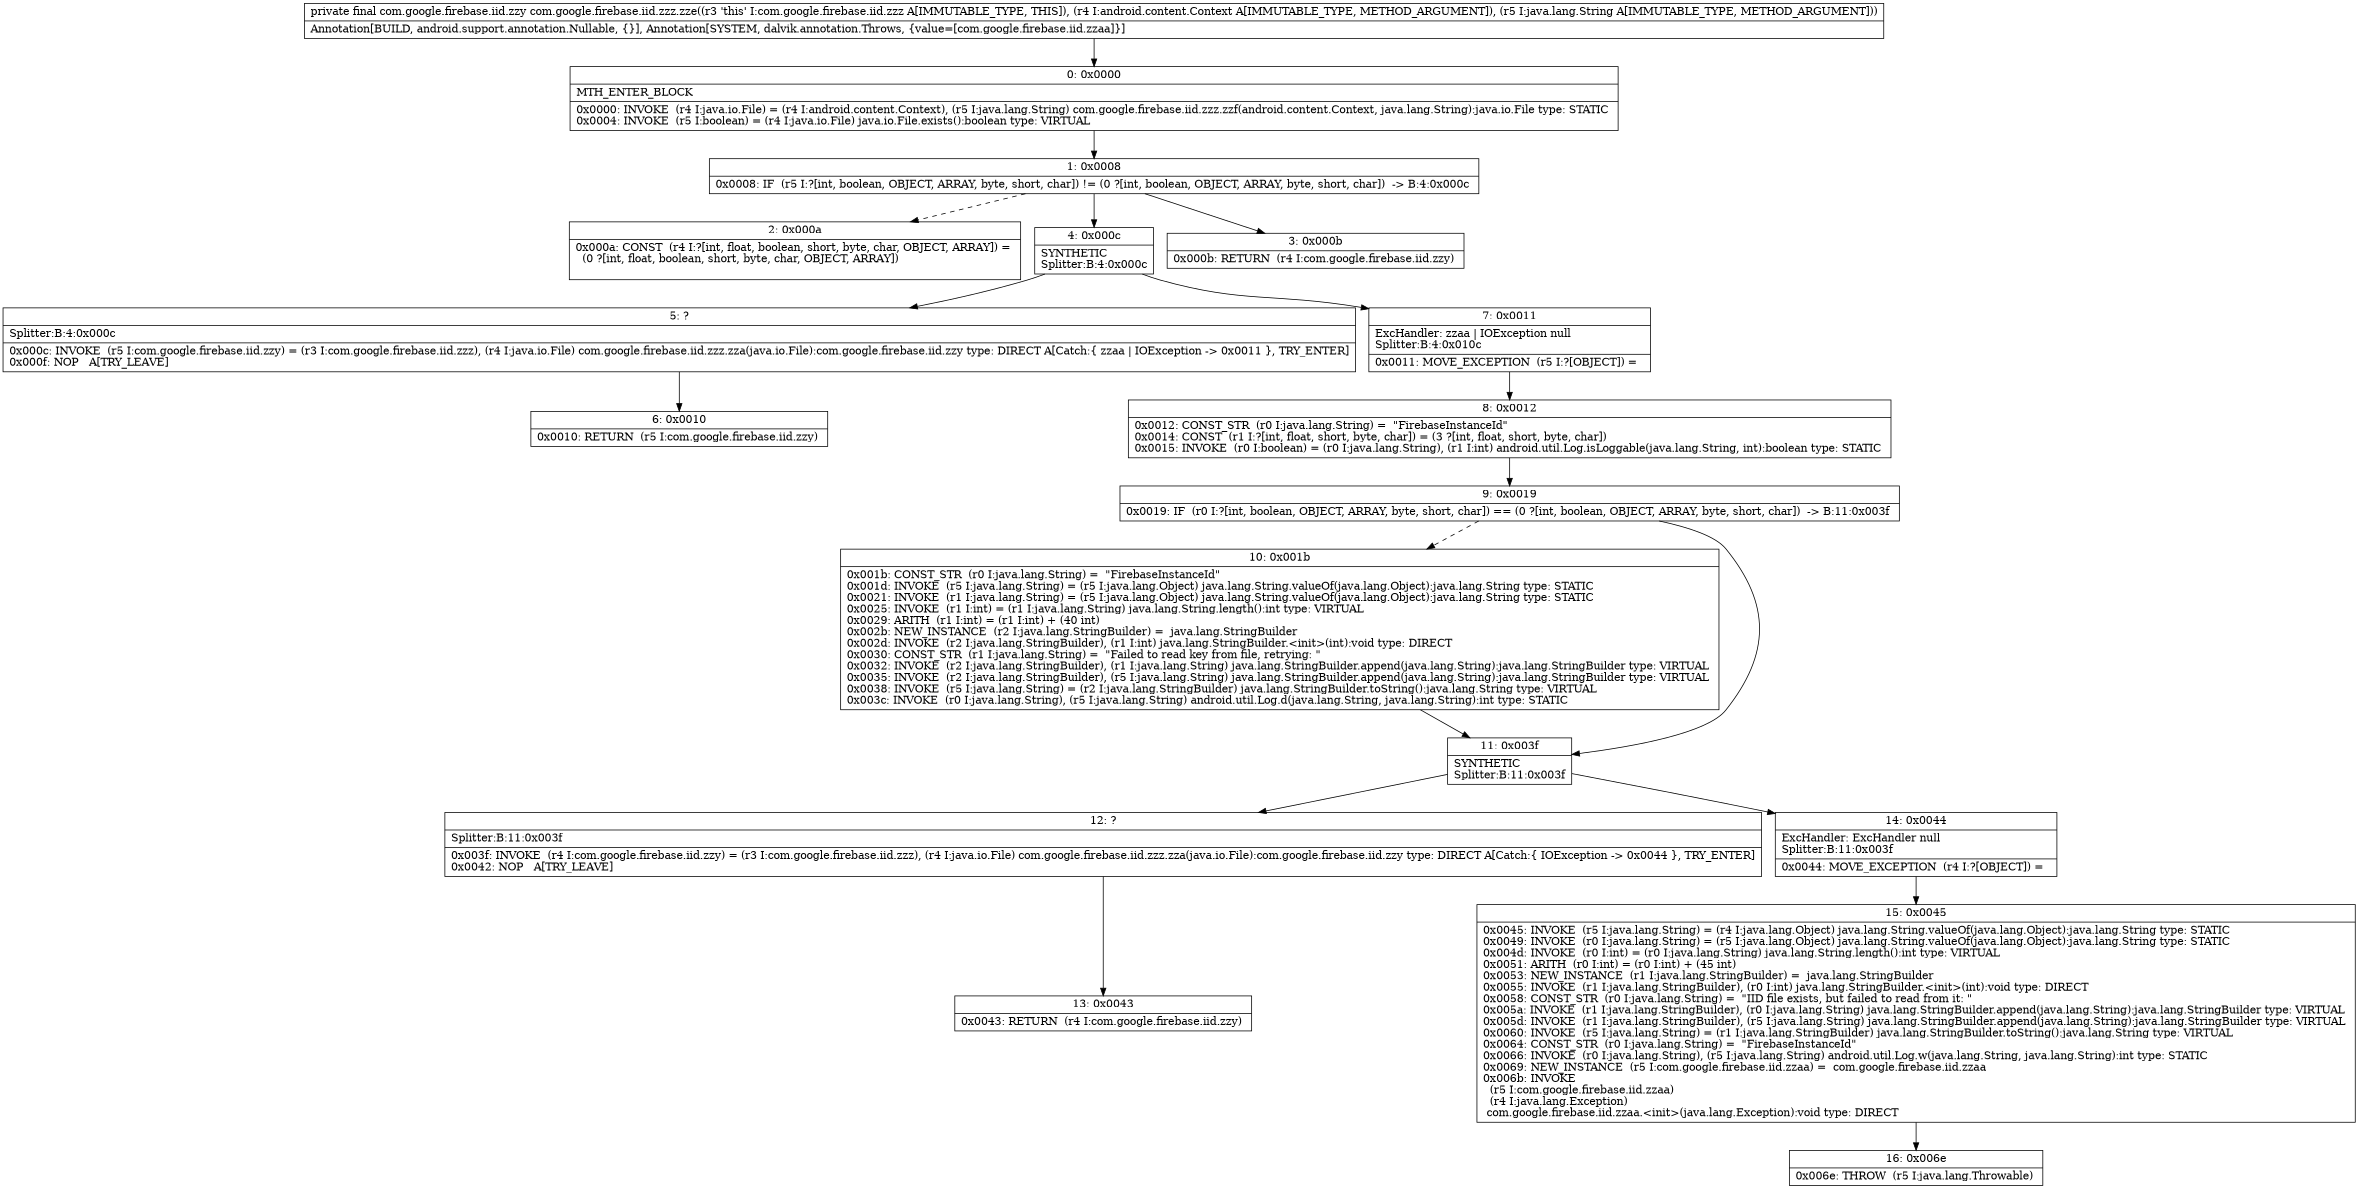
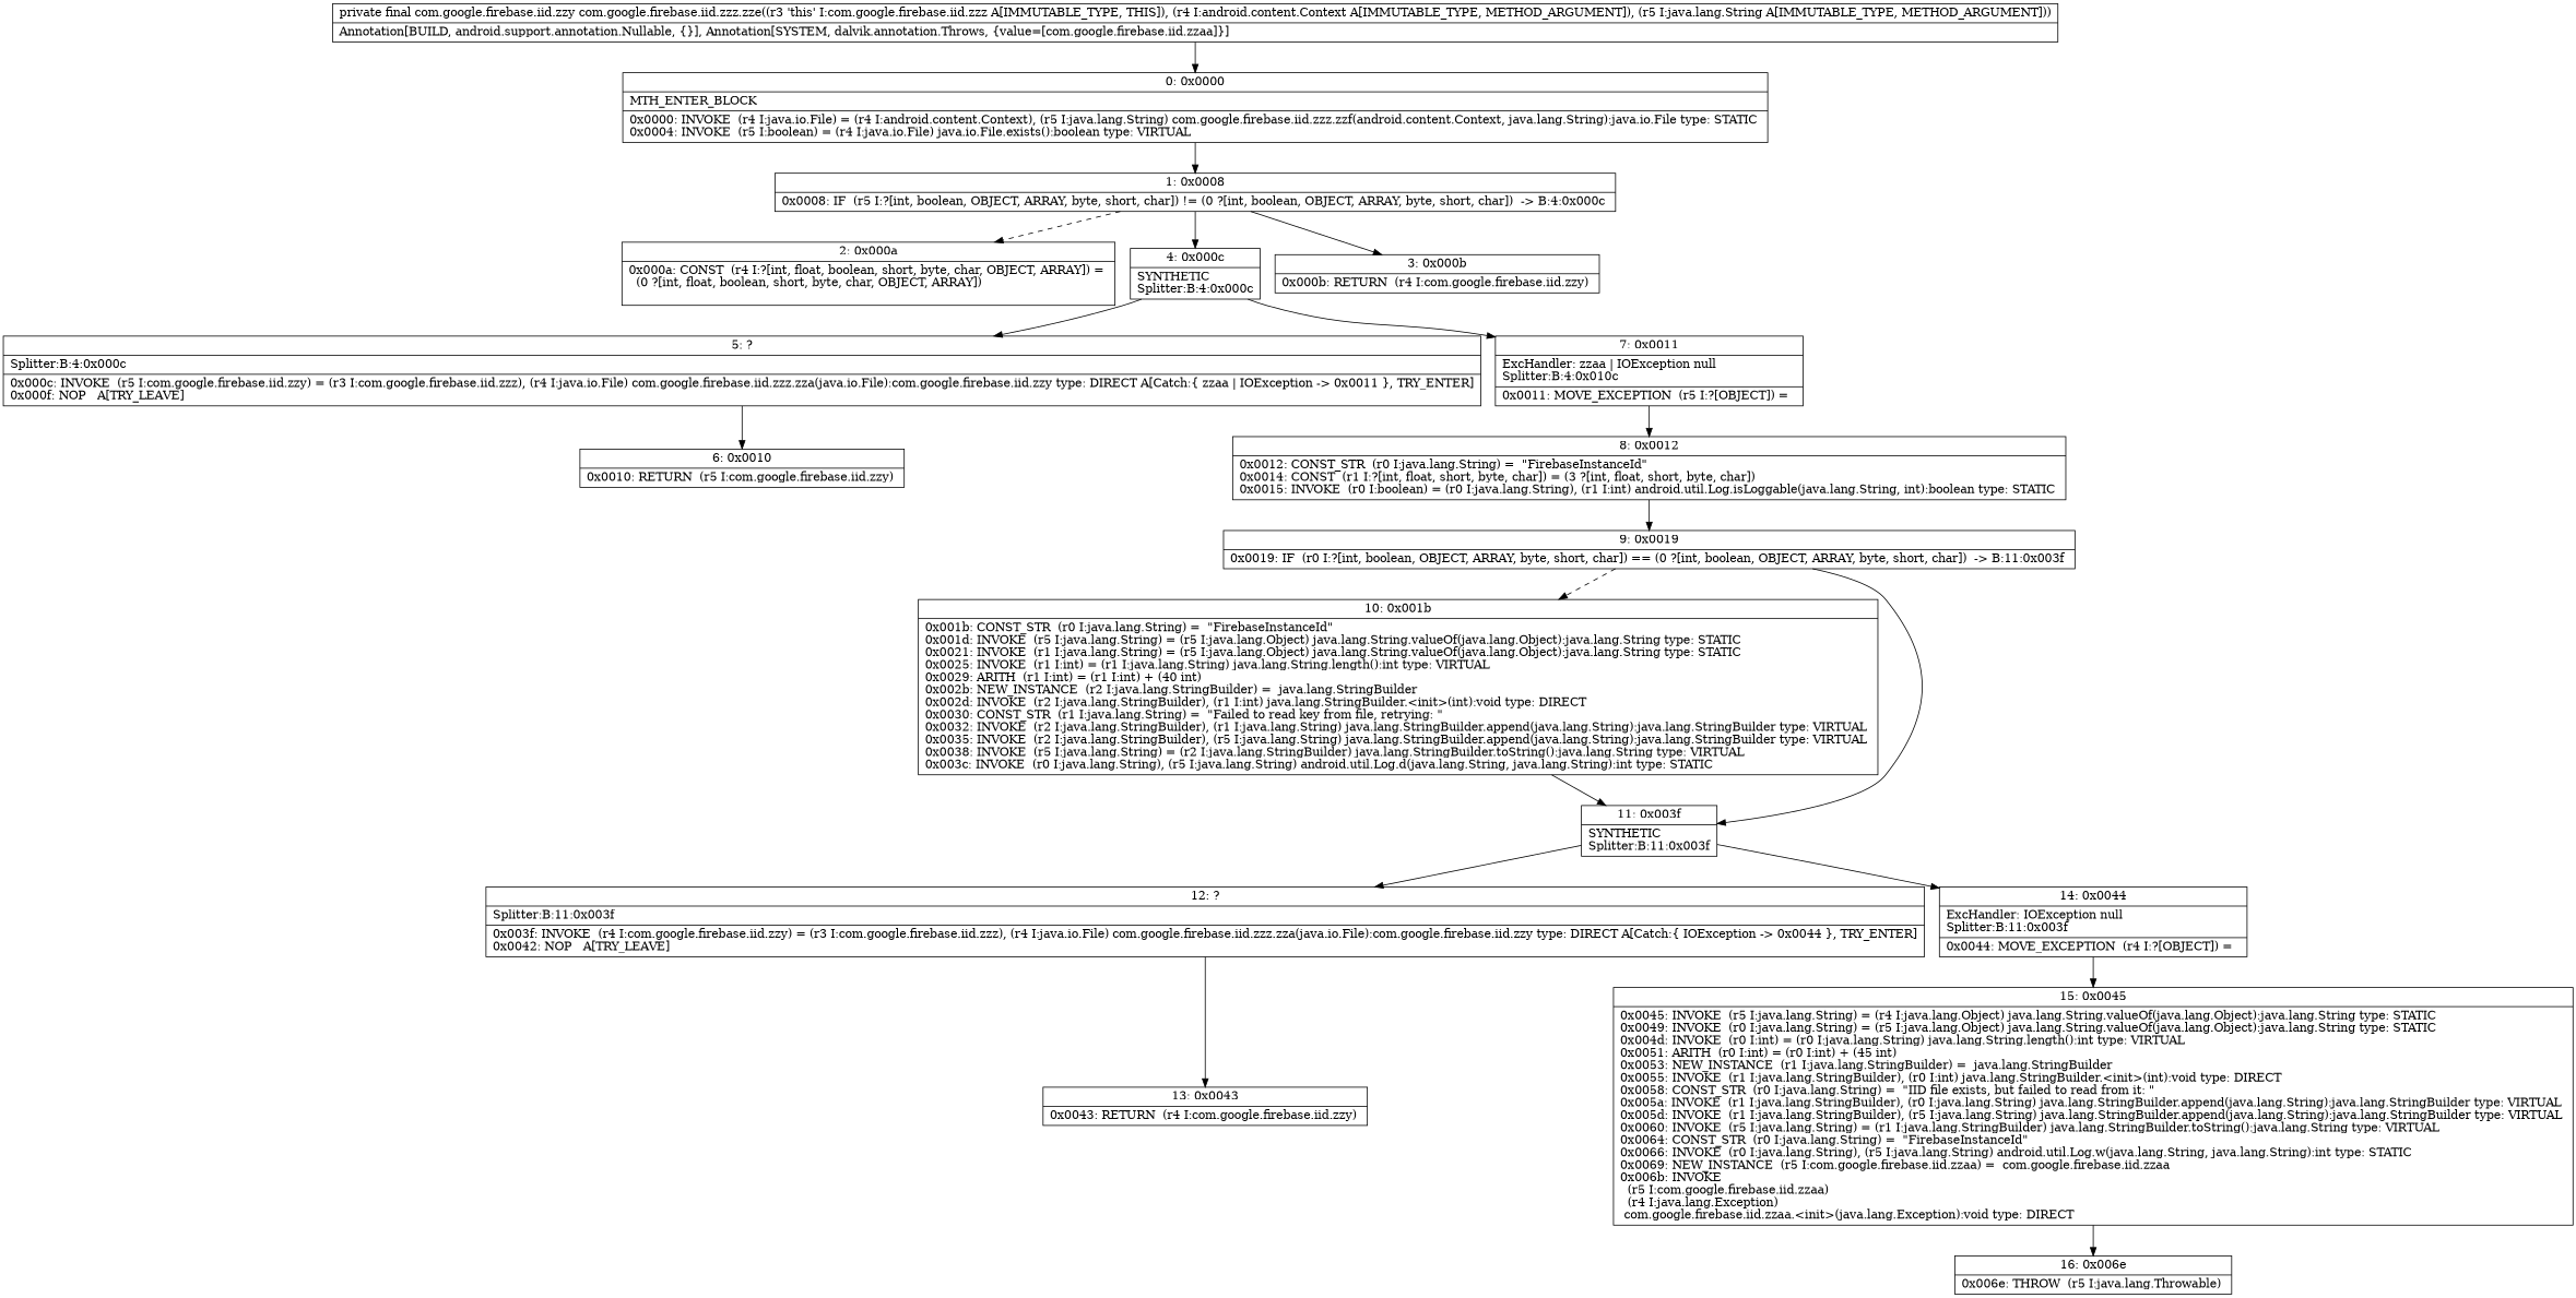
  digraph {
    node [shape=record]
    n1 [label="{0\:\ 0x0000|MTH_ENTER_BLOCK\l|0x0000: INVOKE  (r4 I:java.io.File) = (r4 I:android.content.Context), (r5 I:java.lang.String) com.google.firebase.iid.zzz.zzf(android.content.Context, java.lang.String):java.io.File type: STATIC \l0x0004: INVOKE  (r5 I:boolean) = (r4 I:java.io.File) java.io.File.exists():boolean type: VIRTUAL \l}"]
    n2 [label="{1\:\ 0x0008|0x0008: IF  (r5 I:?[int, boolean, OBJECT, ARRAY, byte, short, char]) != (0 ?[int, boolean, OBJECT, ARRAY, byte, short, char])  \-\> B:4:0x000c \l}"]
    n3 [label="{2\:\ 0x000a|0x000a: CONST  (r4 I:?[int, float, boolean, short, byte, char, OBJECT, ARRAY]) = \l  (0 ?[int, float, boolean, short, byte, char, OBJECT, ARRAY])\l \l}"]
    n4 [label="{4\:\ 0x000c|SYNTHETIC\lSplitter:B:4:0x000c\l}"]
    n5 [label="{3\:\ 0x000b|0x000b: RETURN  (r4 I:com.google.firebase.iid.zzy) \l}"]
    n6 [label="{5\:\ ?|Splitter:B:4:0x000c\l|0x000c: INVOKE  (r5 I:com.google.firebase.iid.zzy) = (r3 I:com.google.firebase.iid.zzz), (r4 I:java.io.File) com.google.firebase.iid.zzz.zza(java.io.File):com.google.firebase.iid.zzy type: DIRECT A[Catch:\{ zzaa \| IOException \-\> 0x0011 \}, TRY_ENTER]\l0x000f: NOP   A[TRY_LEAVE]\l}"]
    n7 [label="{7\:\ 0x0011|ExcHandler: zzaa \| IOException null\lSplitter:B:4:0x010c\l|0x0011: MOVE_EXCEPTION  (r5 I:?[OBJECT]) =  \l}"]
    n8 [label="{6\:\ 0x0010|0x0010: RETURN  (r5 I:com.google.firebase.iid.zzy) \l}"]
    n9 [label="{8\:\ 0x0012|0x0012: CONST_STR  (r0 I:java.lang.String) =  \"FirebaseInstanceId\" \l0x0014: CONST  (r1 I:?[int, float, short, byte, char]) = (3 ?[int, float, short, byte, char]) \l0x0015: INVOKE  (r0 I:boolean) = (r0 I:java.lang.String), (r1 I:int) android.util.Log.isLoggable(java.lang.String, int):boolean type: STATIC \l}"]
    n10 [label="{9\:\ 0x0019|0x0019: IF  (r0 I:?[int, boolean, OBJECT, ARRAY, byte, short, char]) == (0 ?[int, boolean, OBJECT, ARRAY, byte, short, char])  \-\> B:11:0x003f \l}"]
    n11 [label="{10\:\ 0x001b|0x001b: CONST_STR  (r0 I:java.lang.String) =  \"FirebaseInstanceId\" \l0x001d: INVOKE  (r5 I:java.lang.String) = (r5 I:java.lang.Object) java.lang.String.valueOf(java.lang.Object):java.lang.String type: STATIC \l0x0021: INVOKE  (r1 I:java.lang.String) = (r5 I:java.lang.Object) java.lang.String.valueOf(java.lang.Object):java.lang.String type: STATIC \l0x0025: INVOKE  (r1 I:int) = (r1 I:java.lang.String) java.lang.String.length():int type: VIRTUAL \l0x0029: ARITH  (r1 I:int) = (r1 I:int) + (40 int) \l0x002b: NEW_INSTANCE  (r2 I:java.lang.StringBuilder) =  java.lang.StringBuilder \l0x002d: INVOKE  (r2 I:java.lang.StringBuilder), (r1 I:int) java.lang.StringBuilder.\<init\>(int):void type: DIRECT \l0x0030: CONST_STR  (r1 I:java.lang.String) =  \"Failed to read key from file, retrying: \" \l0x0032: INVOKE  (r2 I:java.lang.StringBuilder), (r1 I:java.lang.String) java.lang.StringBuilder.append(java.lang.String):java.lang.StringBuilder type: VIRTUAL \l0x0035: INVOKE  (r2 I:java.lang.StringBuilder), (r5 I:java.lang.String) java.lang.StringBuilder.append(java.lang.String):java.lang.StringBuilder type: VIRTUAL \l0x0038: INVOKE  (r5 I:java.lang.String) = (r2 I:java.lang.StringBuilder) java.lang.StringBuilder.toString():java.lang.String type: VIRTUAL \l0x003c: INVOKE  (r0 I:java.lang.String), (r5 I:java.lang.String) android.util.Log.d(java.lang.String, java.lang.String):int type: STATIC \l}"]
    n12 [label="{11\:\ 0x003f|SYNTHETIC\lSplitter:B:11:0x003f\l}"]
    n13 [label="{12\:\ ?|Splitter:B:11:0x003f\l|0x003f: INVOKE  (r4 I:com.google.firebase.iid.zzy) = (r3 I:com.google.firebase.iid.zzz), (r4 I:java.io.File) com.google.firebase.iid.zzz.zza(java.io.File):com.google.firebase.iid.zzy type: DIRECT A[Catch:\{ IOException \-\> 0x0044 \}, TRY_ENTER]\l0x0042: NOP   A[TRY_LEAVE]\l}"]
-   n14 [label="{14\:\ 0x0044|ExcHandler: ExcHandler null\lSplitter:B:11:0x003f\l|0x0044: MOVE_EXCEPTION  (r4 I:?[OBJECT]) =  \l}"]
+   n14 [label="{14\:\ 0x0044|ExcHandler: IOException null\lSplitter:B:11:0x003f\l|0x0044: MOVE_EXCEPTION  (r4 I:?[OBJECT]) =  \l}"]
    n15 [label="{13\:\ 0x0043|0x0043: RETURN  (r4 I:com.google.firebase.iid.zzy) \l}"]
    n16 [label="{15\:\ 0x0045|0x0045: INVOKE  (r5 I:java.lang.String) = (r4 I:java.lang.Object) java.lang.String.valueOf(java.lang.Object):java.lang.String type: STATIC \l0x0049: INVOKE  (r0 I:java.lang.String) = (r5 I:java.lang.Object) java.lang.String.valueOf(java.lang.Object):java.lang.String type: STATIC \l0x004d: INVOKE  (r0 I:int) = (r0 I:java.lang.String) java.lang.String.length():int type: VIRTUAL \l0x0051: ARITH  (r0 I:int) = (r0 I:int) + (45 int) \l0x0053: NEW_INSTANCE  (r1 I:java.lang.StringBuilder) =  java.lang.StringBuilder \l0x0055: INVOKE  (r1 I:java.lang.StringBuilder), (r0 I:int) java.lang.StringBuilder.\<init\>(int):void type: DIRECT \l0x0058: CONST_STR  (r0 I:java.lang.String) =  \"IID file exists, but failed to read from it: \" \l0x005a: INVOKE  (r1 I:java.lang.StringBuilder), (r0 I:java.lang.String) java.lang.StringBuilder.append(java.lang.String):java.lang.StringBuilder type: VIRTUAL \l0x005d: INVOKE  (r1 I:java.lang.StringBuilder), (r5 I:java.lang.String) java.lang.StringBuilder.append(java.lang.String):java.lang.StringBuilder type: VIRTUAL \l0x0060: INVOKE  (r5 I:java.lang.String) = (r1 I:java.lang.StringBuilder) java.lang.StringBuilder.toString():java.lang.String type: VIRTUAL \l0x0064: CONST_STR  (r0 I:java.lang.String) =  \"FirebaseInstanceId\" \l0x0066: INVOKE  (r0 I:java.lang.String), (r5 I:java.lang.String) android.util.Log.w(java.lang.String, java.lang.String):int type: STATIC \l0x0069: NEW_INSTANCE  (r5 I:com.google.firebase.iid.zzaa) =  com.google.firebase.iid.zzaa \l0x006b: INVOKE  \l  (r5 I:com.google.firebase.iid.zzaa)\l  (r4 I:java.lang.Exception)\l com.google.firebase.iid.zzaa.\<init\>(java.lang.Exception):void type: DIRECT \l}"]
    n17 [label="{16\:\ 0x006e|0x006e: THROW  (r5 I:java.lang.Throwable) \l}"]
    n18 [label="{private final com.google.firebase.iid.zzy com.google.firebase.iid.zzz.zze((r3 'this' I:com.google.firebase.iid.zzz A[IMMUTABLE_TYPE, THIS]), (r4 I:android.content.Context A[IMMUTABLE_TYPE, METHOD_ARGUMENT]), (r5 I:java.lang.String A[IMMUTABLE_TYPE, METHOD_ARGUMENT]))  | Annotation[BUILD, android.support.annotation.Nullable, \{\}], Annotation[SYSTEM, dalvik.annotation.Throws, \{value=[com.google.firebase.iid.zzaa]\}]\l}"]
    n1 -> n2
    n2 -> n3 [style=dashed]
    n2 -> n4
    n2 -> n5
    n4 -> n6
    n4 -> n7
    n6 -> n8
    n7 -> n9
    n9 -> n10
    n10 -> n11 [style=dashed]
    n10 -> n12
    n11 -> n12
    n12 -> n13
    n12 -> n14
    n13 -> n15
    n14 -> n16
    n16 -> n17
    n18 -> n1
  }
